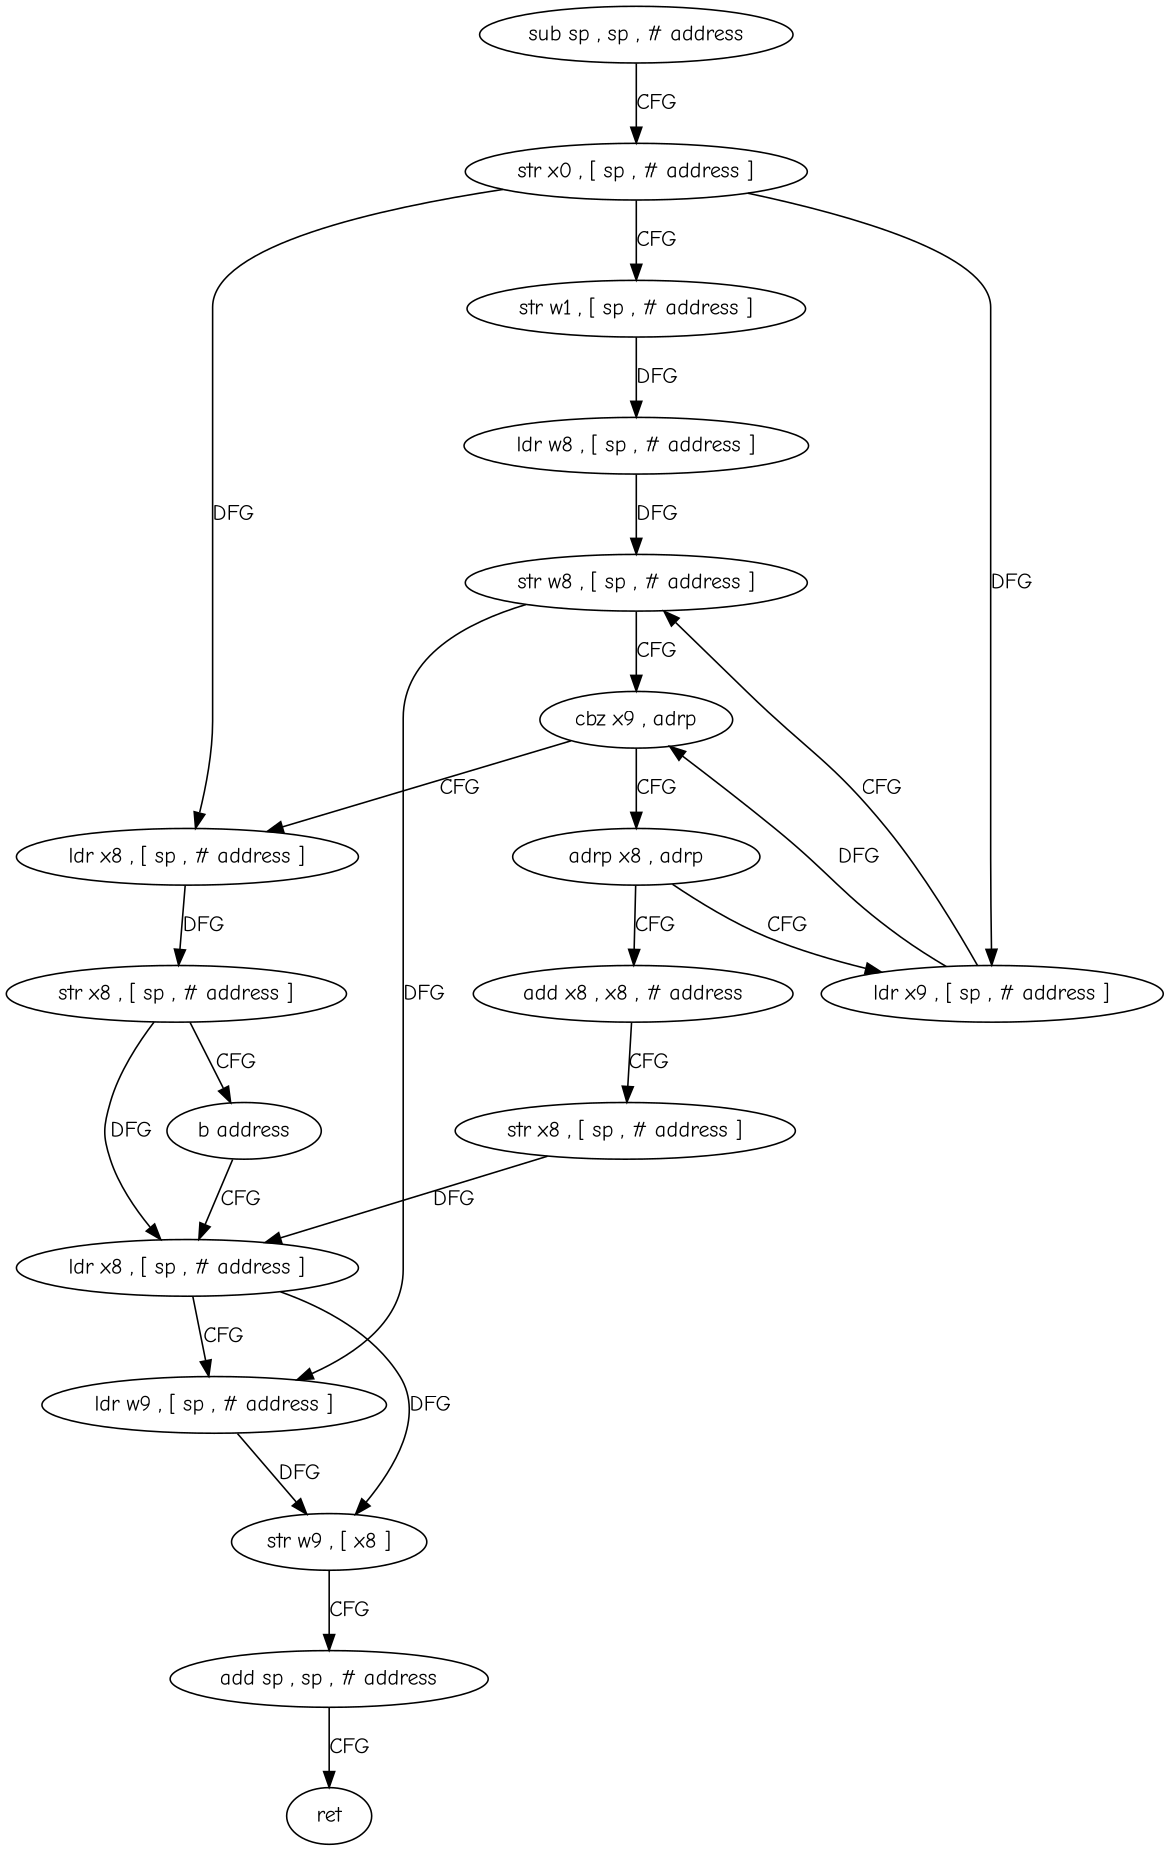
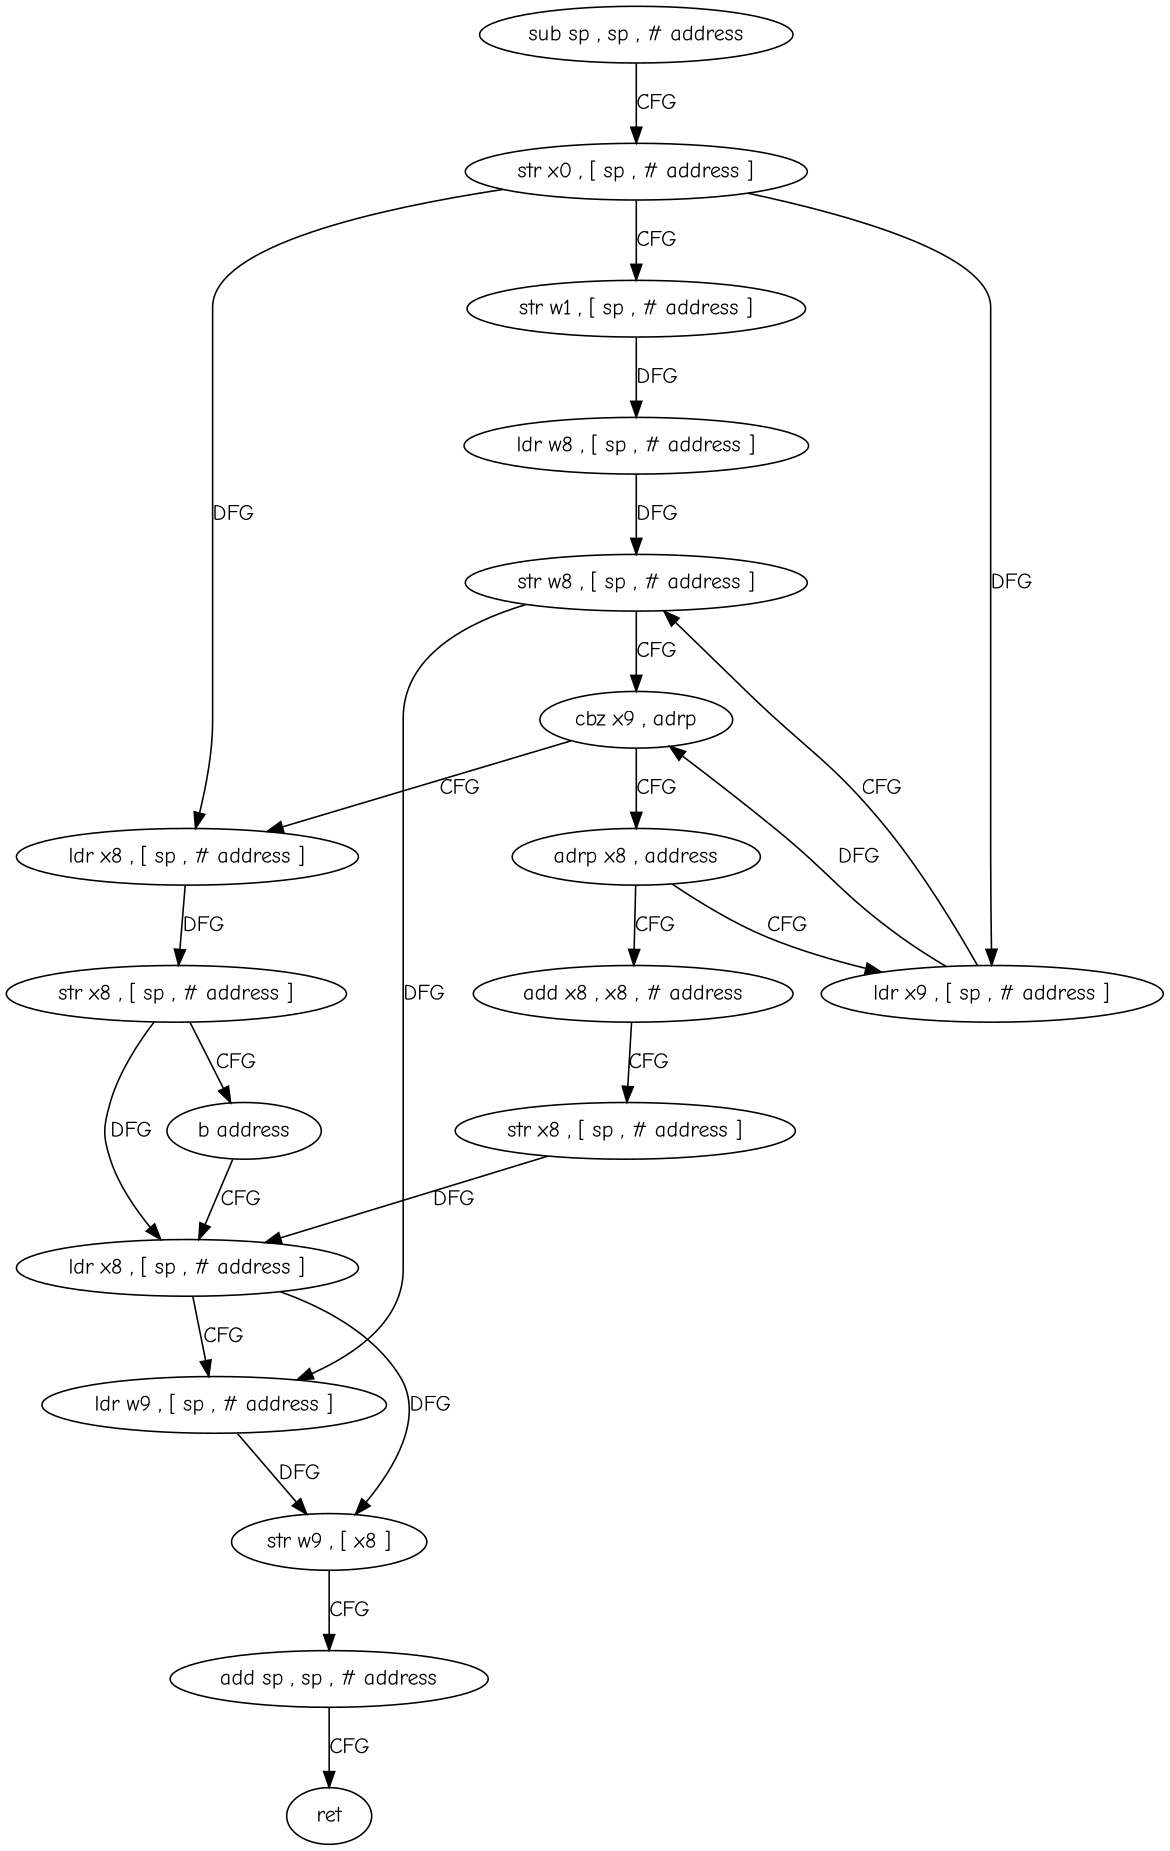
  digraph {
    fontname="Comic Neue"
    node [fontname="Comic Neue"]
    edge [fontname="Comic Neue"]
    n1 [label="sub sp , sp , # address"]
    n2 [label="str x0 , [ sp , # address ]"]
    n3 [label="str w1 , [ sp , # address ]"]
    n4 [label="ldr x9 , [ sp , # address ]"]
    n5 [label="ldr x8 , [ sp , # address ]"]
    n6 [label="ldr w8 , [ sp , # address ]"]
    n7 [label="str w8 , [ sp , # address ]"]
    n8 [label="cbz x9 , adrp"]
    n9 [label="str x8 , [ sp , # address ]"]
    n10 [label="ldr w9 , [ sp , # address ]"]
-   n11 [label="adrp x8 , adrp"]
+   n11 [label="adrp x8 , address"]
    n12 [label="str w9 , [ x8 ]"]
    n13 [label="add x8 , x8 , # address"]
    n14 [label="str x8 , [ sp , # address ]"]
    n15 [label="ldr x8 , [ sp , # address ]"]
    n16 [label="b address"]
    n17 [label="add sp , sp , # address"]
    n18 [label=ret]
    n1 -> n2 [label=CFG]
    n2 -> n3 [label=CFG]
    n2 -> n4 [label=DFG]
    n2 -> n5 [label=DFG]
    n3 -> n6 [label=DFG]
    n4 -> n7 [label=CFG]
    n4 -> n8 [label=DFG]
    n5 -> n9 [label=DFG]
    n6 -> n7 [label=DFG]
    n7 -> n8 [label=CFG]
    n7 -> n10 [label=DFG]
    n8 -> n5 [label=CFG]
    n8 -> n11 [label=CFG]
    n9 -> n15 [label=DFG]
    n9 -> n16 [label=CFG]
    n10 -> n12 [label=DFG]
    n11 -> n4 [label=CFG]
    n11 -> n13 [label=CFG]
    n12 -> n17 [label=CFG]
    n13 -> n14 [label=CFG]
    n14 -> n15 [label=DFG]
    n15 -> n10 [label=CFG]
    n15 -> n12 [label=DFG]
    n16 -> n15 [label=CFG]
    n17 -> n18 [label=CFG]
  }
